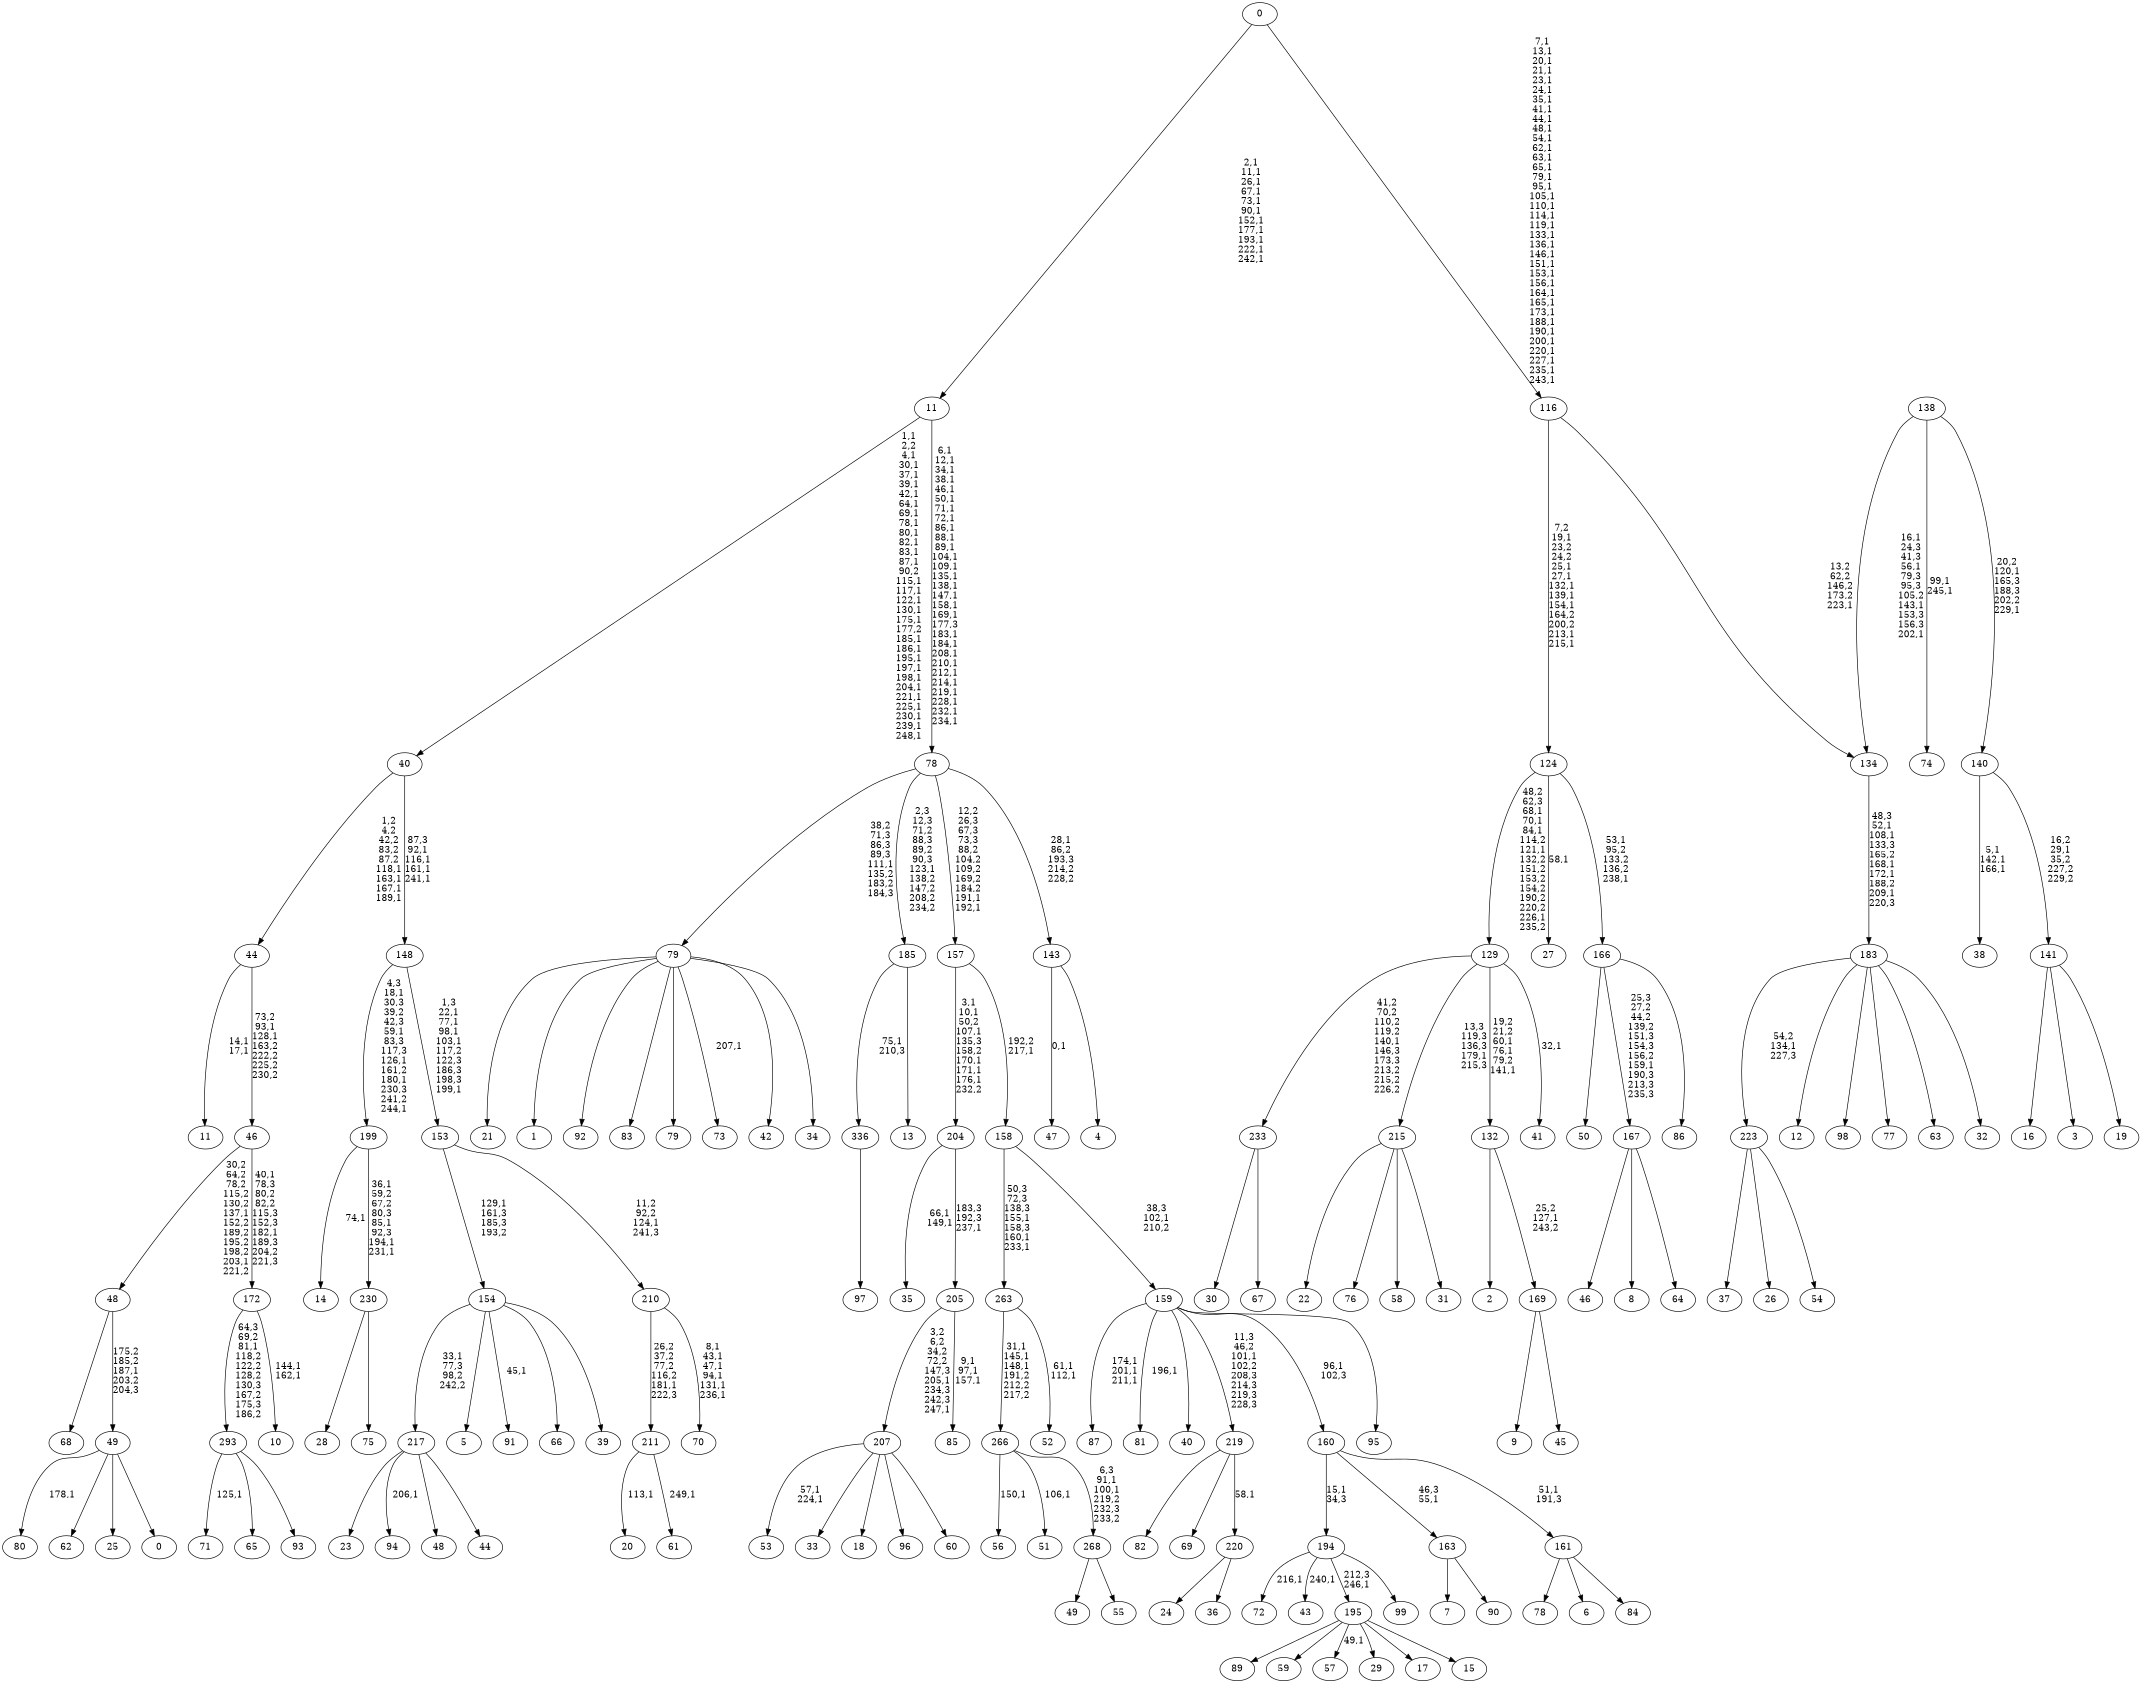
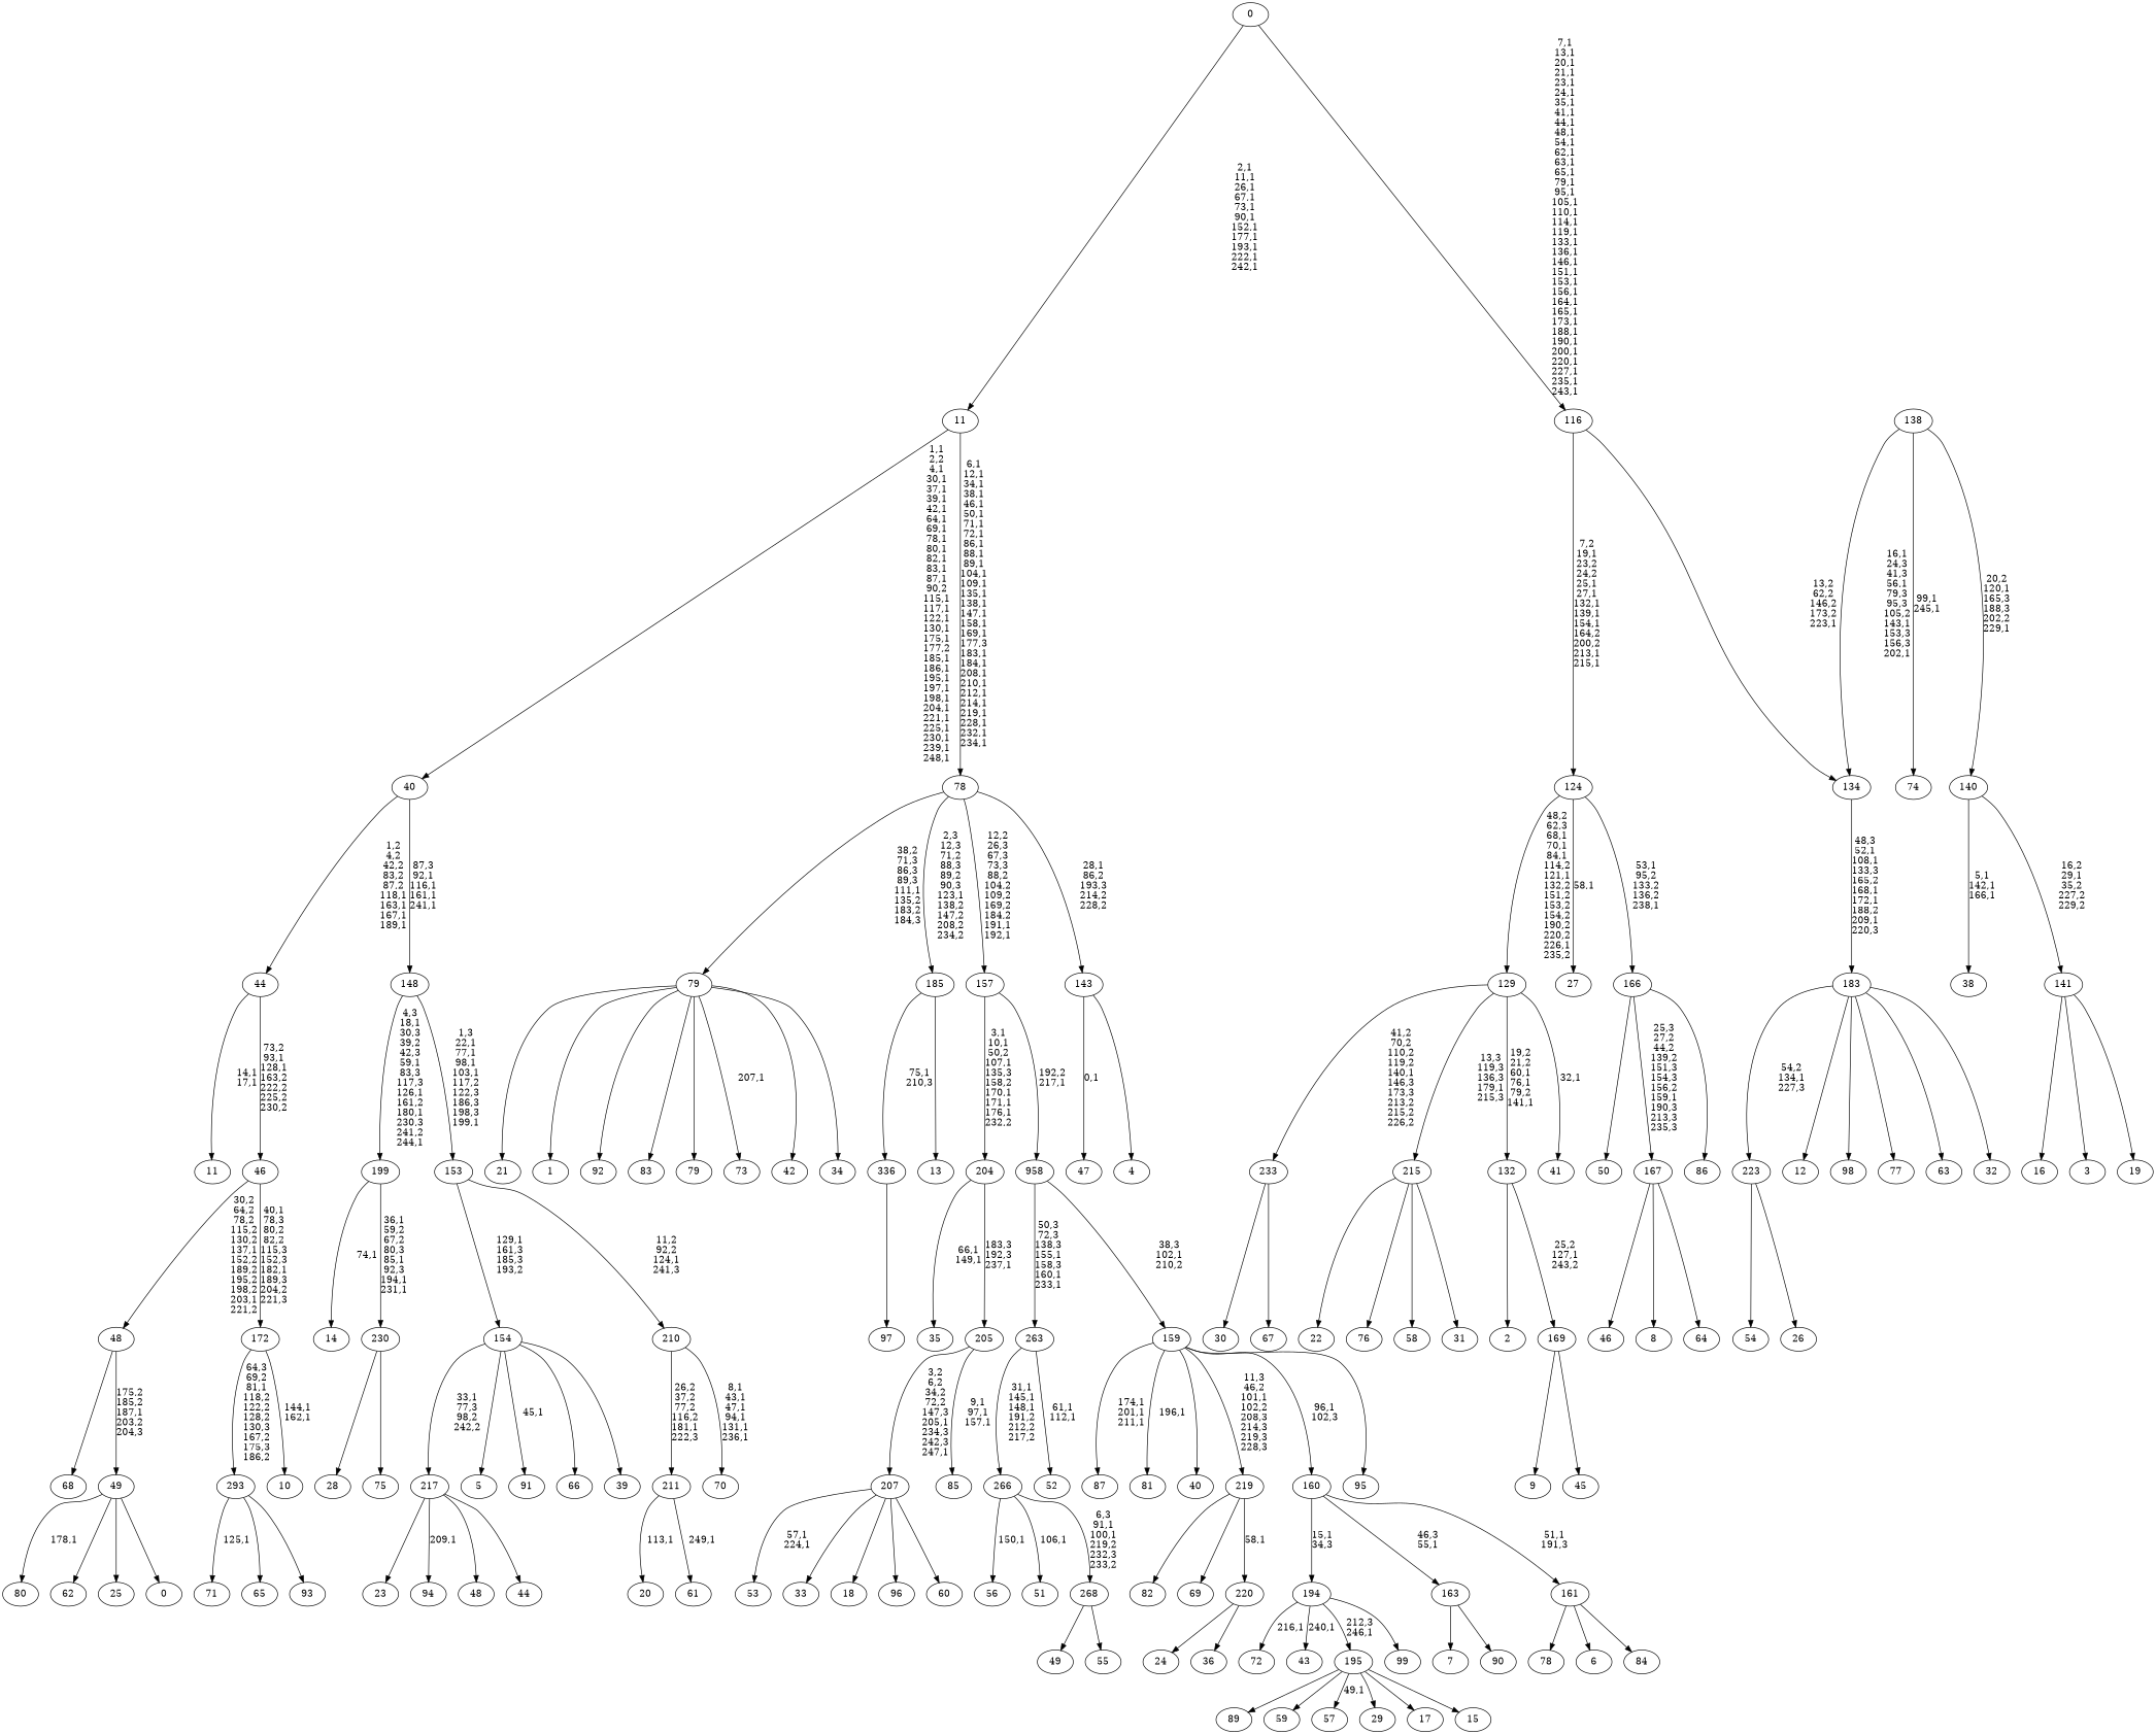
  digraph {
    n1 [label=99]
    n2 [label=98]
    n3 [label=97]
    n4 [label=96]
    n5 [label=95]
    n6 [label=94]
    n7 [label=93]
    n8 [label=92]
    n9 [label=91]
    n10 [label=90]
    n11 [label=89]
    336
    n13 [label=87]
    n14 [label=86]
    n15 [label=85]
    n16 [label=84]
    n17 [label=83]
    n18 [label=82]
    n19 [label=81]
    n20 [label=80]
    n21 [label=79]
    n22 [label=78]
    n23 [label=77]
    n24 [label=76]
    n25 [label=75]
    n26 [label=74]
    n27 [label=73]
    n28 [label=72]
    n29 [label=71]
    n30 [label=70]
    n31 [label=69]
    n32 [label=68]
    n33 [label=67]
    n34 [label=66]
    n35 [label=65]
    293
    n37 [label=64]
    n38 [label=63]
    n39 [label=62]
    n40 [label=61]
    n41 [label=60]
    n42 [label=59]
    n43 [label=58]
    n44 [label=57]
    n45 [label=56]
    n46 [label=55]
    n47 [label=54]
    n48 [label=53]
    n49 [label=52]
    n50 [label=51]
    n51 [label=50]
    n52 [label=49]
    268
    266
    263
    n56 [label=48]
    n57 [label=47]
    n58 [label=46]
    n59 [label=45]
    n60 [label=44]
    n61 [label=43]
    n62 [label=42]
    n63 [label=41]
    n64 [label=40]
    n65 [label=39]
    n66 [label=38]
-   n67 [label=37]
    n68 [label=36]
    n69 [label=35]
    n70 [label=34]
    n71 [label=33]
    n72 [label=32]
    n73 [label=31]
    n74 [label=30]
    233
    n76 [label=29]
    n77 [label=28]
    230
    n79 [label=27]
    n80 [label=26]
    223
    n82 [label=25]
    n83 [label=24]
    220
    219
    n86 [label=23]
    217
    n88 [label=22]
    215
    n90 [label=21]
    n91 [label=20]
    211
    210
    n94 [label=19]
    n95 [label=18]
    207
    205
    204
    n99 [label=17]
    n100 [label=16]
    n101 [label=15]
    195
    194
    n104 [label=14]
    n105 [label=199]
    n106 [label=13]
    185
    n108 [label=12]
    183
    n110 [label=11]
    n111 [label=10]
    172
    n113 [label=9]
    169
    n115 [label=8]
    167
    166
    n118 [label=7]
    163
    n120 [label=6]
    161
    160
    159
-   158
+   158 [label=958]
    157
    n126 [label=5]
    154
    153
    148
    n130 [label=4]
    143
    n132 [label=3]
    141
    140
    138
    134
    n137 [label=2]
    132
    129
    124
    116
    n142 [label=1]
    79
    78
    n145 [label=0]
    49
    48
    46
    44
    40
    11
    0
    336 -> n3
    293 -> n7
    293 -> n29 [label="125,1"]
    293 -> n35
    268 -> n46
    268 -> n52
    266 -> n45 [label="150,1"]
    266 -> n50 [label="106,1"]
    266 -> 268 [label="6,3\n91,1\n100,1\n219,2\n232,3\n233,2"]
    263 -> n49 [label="61,1\n112,1"]
    263 -> 266 [label="31,1\n145,1\n148,1\n191,2\n212,2\n217,2"]
    233 -> n33
    233 -> n74
    230 -> n25
    230 -> n77
    223 -> n47
-   223 -> n67
    223 -> n80
    220 -> n68
    220 -> n83
    219 -> n18
    219 -> n31
    219 -> 220 [label="58,1"]
-   217 -> n6 [label="206,1"]
+   217 -> n6 [label="209,1"]
    217 -> n56
    217 -> n60
    217 -> n86
    215 -> n24
    215 -> n43
    215 -> n73
    215 -> n88
    211 -> n40 [label="249,1"]
    211 -> n91 [label="113,1"]
    210 -> n30 [label="8,1\n43,1\n47,1\n94,1\n131,1\n236,1"]
    210 -> 211 [label="26,2\n37,2\n77,2\n116,2\n181,1\n222,3"]
    207 -> n4
    207 -> n41
    207 -> n48 [label="57,1\n224,1"]
    207 -> n71
    207 -> n95
    205 -> n15 [label="9,1\n97,1\n157,1"]
    205 -> 207 [label="3,2\n6,2\n34,2\n72,2\n147,3\n205,1\n234,3\n242,3\n247,1"]
    204 -> n69 [label="66,1\n149,1"]
    204 -> 205 [label="183,3\n192,3\n237,1"]
    195 -> n11
    195 -> n42
    195 -> n44 [label="49,1"]
    195 -> n76
    195 -> n99
    195 -> n101
    194 -> n1
    194 -> n28 [label="216,1"]
    194 -> n61 [label="240,1"]
    194 -> 195 [label="212,3\n246,1"]
    n105 -> 230 [label="36,1\n59,2\n67,2\n80,3\n85,1\n92,3\n194,1\n231,1"]
    n105 -> n104 [label="74,1"]
    185 -> 336 [label="75,1\n210,3"]
    185 -> n106
    183 -> n2
    183 -> n23
    183 -> n38
    183 -> n72
    183 -> 223 [label="54,2\n134,1\n227,3"]
    183 -> n108
    172 -> 293 [label="64,3\n69,2\n81,1\n118,2\n122,2\n128,2\n130,3\n167,2\n175,3\n186,2"]
    172 -> n111 [label="144,1\n162,1"]
    169 -> n59
    169 -> n113
    167 -> n37
    167 -> n58
    167 -> n115
    166 -> n14
    166 -> n51
    166 -> 167 [label="25,3\n27,2\n44,2\n139,2\n151,3\n154,3\n156,2\n159,1\n190,3\n213,3\n235,3"]
    163 -> n10
    163 -> n118
    161 -> n16
    161 -> n22
    161 -> n120
    160 -> 194 [label="15,1\n34,3"]
    160 -> 163 [label="46,3\n55,1"]
    160 -> 161 [label="51,1\n191,3"]
    159 -> n5
    159 -> n13 [label="174,1\n201,1\n211,1"]
    159 -> n19 [label="196,1"]
    159 -> n64
    159 -> 219 [label="11,3\n46,2\n101,1\n102,2\n208,3\n214,3\n219,3\n228,3"]
    159 -> 160 [label="96,1\n102,3"]
    158 -> 263 [label="50,3\n72,3\n138,3\n155,1\n158,3\n160,1\n233,1"]
    158 -> 159 [label="38,3\n102,1\n210,2"]
    157 -> 204 [label="3,1\n10,1\n50,2\n107,1\n135,3\n158,2\n170,1\n171,1\n176,1\n232,2"]
    157 -> 158 [label="192,2\n217,1"]
    154 -> n9 [label="45,1"]
    154 -> n34
    154 -> n65
    154 -> 217 [label="33,1\n77,3\n98,2\n242,2"]
    154 -> n126
    153 -> 210 [label="11,2\n92,2\n124,1\n241,3"]
    153 -> 154 [label="129,1\n161,3\n185,3\n193,2"]
    148 -> n105 [label="4,3\n18,1\n30,3\n39,2\n42,3\n59,1\n83,3\n117,3\n126,1\n161,2\n180,1\n230,3\n241,2\n244,1"]
    148 -> 153 [label="1,3\n22,1\n77,1\n98,1\n103,1\n117,2\n122,3\n186,3\n198,3\n199,1"]
    143 -> n57 [label="0,1"]
    143 -> n130
    141 -> n94
    141 -> n100
    141 -> n132
    140 -> n66 [label="5,1\n142,1\n166,1"]
    140 -> 141 [label="16,2\n29,1\n35,2\n227,2\n229,2"]
    138 -> n26 [label="99,1\n245,1"]
    138 -> 140 [label="20,2\n120,1\n165,3\n188,3\n202,2\n229,1"]
    138 -> 134 [label="16,1\n24,3\n41,3\n56,1\n79,3\n95,3\n105,2\n143,1\n153,3\n156,3\n202,1"]
    134 -> 183 [label="48,3\n52,1\n108,1\n133,3\n165,2\n168,1\n172,1\n188,2\n209,1\n220,3"]
    132 -> 169 [label="25,2\n127,1\n243,2"]
    132 -> n137
    129 -> n63 [label="32,1"]
    129 -> 233 [label="41,2\n70,2\n110,2\n119,2\n140,1\n146,3\n173,3\n213,2\n215,2\n226,2"]
    129 -> 215 [label="13,3\n119,3\n136,3\n179,1\n215,3"]
    129 -> 132 [label="19,2\n21,2\n60,1\n76,1\n79,2\n141,1"]
    124 -> n79 [label="58,1"]
    124 -> 166 [label="53,1\n95,2\n133,2\n136,2\n238,1"]
    124 -> 129 [label="48,2\n62,3\n68,1\n70,1\n84,1\n114,2\n121,1\n132,2\n151,2\n153,2\n154,2\n190,2\n220,2\n226,1\n235,2"]
    116 -> 134 [label="13,2\n62,2\n146,2\n173,2\n223,1"]
    116 -> 124 [label="7,2\n19,1\n23,2\n24,2\n25,1\n27,1\n132,1\n139,1\n154,1\n164,2\n200,2\n213,1\n215,1"]
    79 -> n8
    79 -> n17
    79 -> n21
    79 -> n27 [label="207,1"]
    79 -> n62
    79 -> n70
    79 -> n90
    79 -> n142
    78 -> 185 [label="2,3\n12,3\n71,2\n88,3\n89,2\n90,3\n123,1\n138,2\n147,2\n208,2\n234,2"]
    78 -> 157 [label="12,2\n26,3\n67,3\n73,3\n88,2\n104,2\n109,2\n169,2\n184,2\n191,1\n192,1"]
    78 -> 143 [label="28,1\n86,2\n193,3\n214,2\n228,2"]
    78 -> 79 [label="38,2\n71,3\n86,3\n89,3\n111,1\n135,2\n183,2\n184,3"]
    49 -> n20 [label="178,1"]
    49 -> n39
    49 -> n82
    49 -> n145
    48 -> n32
    48 -> 49 [label="175,2\n185,2\n187,1\n203,2\n204,3"]
    46 -> 172 [label="40,1\n78,3\n80,2\n82,2\n115,3\n152,3\n182,1\n189,3\n204,2\n221,3"]
    46 -> 48 [label="30,2\n64,2\n78,2\n115,2\n130,2\n137,1\n152,2\n189,2\n195,2\n198,2\n203,1\n221,2"]
    44 -> n110 [label="14,1\n17,1"]
    44 -> 46 [label="73,2\n93,1\n128,1\n163,2\n222,2\n225,2\n230,2"]
    40 -> 148 [label="87,3\n92,1\n116,1\n161,1\n241,1"]
    40 -> 44 [label="1,2\n4,2\n42,2\n83,2\n87,2\n118,1\n163,1\n167,1\n189,1"]
    11 -> 78 [label="6,1\n12,1\n34,1\n38,1\n46,1\n50,1\n71,1\n72,1\n86,1\n88,1\n89,1\n104,1\n109,1\n135,1\n138,1\n147,1\n158,1\n169,1\n177,3\n183,1\n184,1\n208,1\n210,1\n212,1\n214,1\n219,1\n228,1\n232,1\n234,1"]
    11 -> 40 [label="1,1\n2,2\n4,1\n30,1\n37,1\n39,1\n42,1\n64,1\n69,1\n78,1\n80,1\n82,1\n83,1\n87,1\n90,2\n115,1\n117,1\n122,1\n130,1\n175,1\n177,2\n185,1\n186,1\n195,1\n197,1\n198,1\n204,1\n221,1\n225,1\n230,1\n239,1\n248,1"]
    0 -> 116 [label="7,1\n13,1\n20,1\n21,1\n23,1\n24,1\n35,1\n41,1\n44,1\n48,1\n54,1\n62,1\n63,1\n65,1\n79,1\n95,1\n105,1\n110,1\n114,1\n119,1\n133,1\n136,1\n146,1\n151,1\n153,1\n156,1\n164,1\n165,1\n173,1\n188,1\n190,1\n200,1\n220,1\n227,1\n235,1\n243,1"]
    0 -> 11 [label="2,1\n11,1\n26,1\n67,1\n73,1\n90,1\n152,1\n177,1\n193,1\n222,1\n242,1"]
  }
